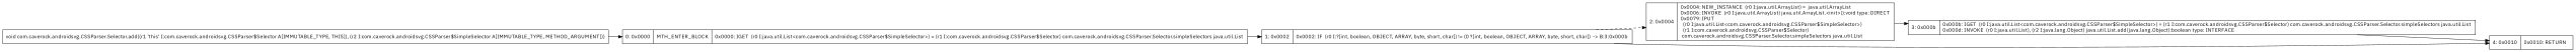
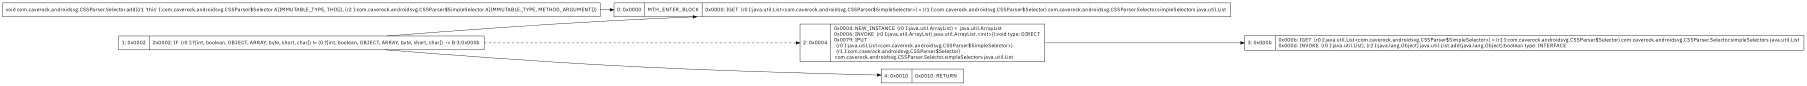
  digraph {
    fontname="IBM Plex Sans"
    rankdir=LR
    node [fontname="IBM Plex Sans" shape=record]
    edge [fontname="IBM Plex Sans"]
    n1 [label="{0\:\ 0x0000|MTH_ENTER_BLOCK\l|0x0000: IGET  (r0 I:java.util.List\<com.caverock.androidsvg.CSSParser$SimpleSelector\>) = (r1 I:com.caverock.androidsvg.CSSParser$Selector) com.caverock.androidsvg.CSSParser.Selector.simpleSelectors java.util.List \l}"]
    n2 [label="{1\:\ 0x0002|0x0002: IF  (r0 I:?[int, boolean, OBJECT, ARRAY, byte, short, char]) != (0 ?[int, boolean, OBJECT, ARRAY, byte, short, char])  \-\> B:3:0x000b \l}"]
    n3 [label="{2\:\ 0x0004|0x0004: NEW_INSTANCE  (r0 I:java.util.ArrayList) =  java.util.ArrayList \l0x0006: INVOKE  (r0 I:java.util.ArrayList) java.util.ArrayList.\<init\>():void type: DIRECT \l0x0079: IPUT  \l  (r0 I:java.util.List\<com.caverock.androidsvg.CSSParser$SimpleSelector\>)\l  (r1 I:com.caverock.androidsvg.CSSParser$Selector)\l com.caverock.androidsvg.CSSParser.Selector.simpleSelectors java.util.List \l}"]
    n4 [label="{4\:\ 0x0010|0x0010: RETURN   \l}"]
    n5 [label="{3\:\ 0x000b|0x000b: IGET  (r0 I:java.util.List\<com.caverock.androidsvg.CSSParser$SimpleSelector\>) = (r1 I:com.caverock.androidsvg.CSSParser$Selector) com.caverock.androidsvg.CSSParser.Selector.simpleSelectors java.util.List \l0x000d: INVOKE  (r0 I:java.util.List), (r2 I:java.lang.Object) java.util.List.add(java.lang.Object):boolean type: INTERFACE \l}"]
    n6 [label="{void com.caverock.androidsvg.CSSParser.Selector.add((r1 'this' I:com.caverock.androidsvg.CSSParser$Selector A[IMMUTABLE_TYPE, THIS]), (r2 I:com.caverock.androidsvg.CSSParser$SimpleSelector A[IMMUTABLE_TYPE, METHOD_ARGUMENT])) }"]
-   n1 -> n2
+   n2 -> n1
    n2 -> n3 [style=dashed]
    n2 -> n4
    n3 -> n5
-   n5 -> n4
    n6 -> n1
  }
